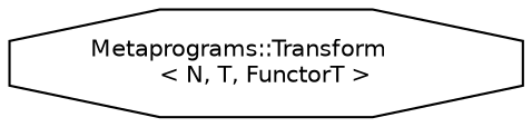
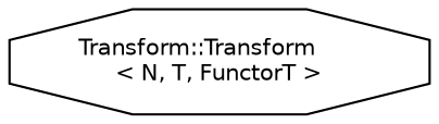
  digraph {
    rankdir=LR
-   n1 [color=black fillcolor=white fontname=Helvetica fontsize=10 height=0.2 label="Metaprograms::Transform\l\< N, T, FunctorT \>" shape=octagon style=filled width=0.4]
+   n1 [color=black fillcolor=white fontname=Helvetica fontsize=10 height=0.2 label="Transform::Transform\l\< N, T, FunctorT \>" shape=octagon style=filled width=0.4]
  }
